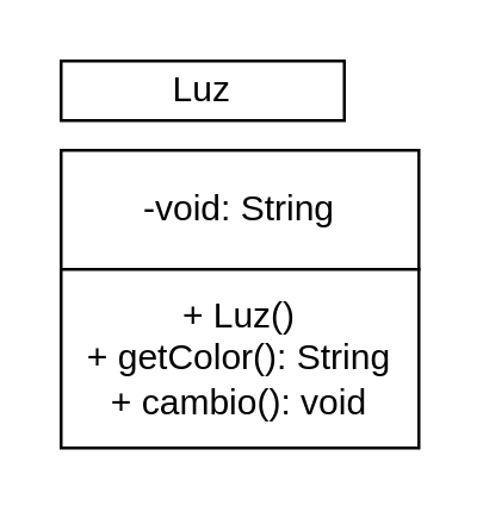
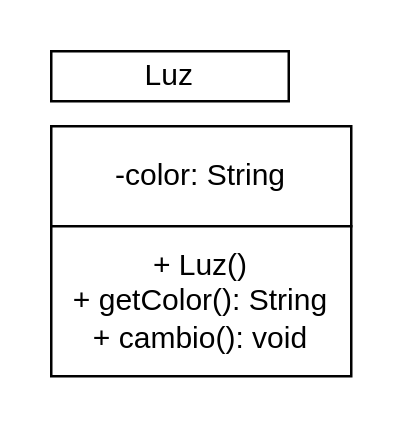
  <mxCell id="0" />
  <mxCell id="1" parent="0" />
  <mxCell id="2" value="Luz" style="rounded=0;whiteSpace=wrap;html=1;" vertex="1" parent="1"><mxGeometry x="20" y="20" width="95" height="20" as="geometry" /></mxCell>
- <mxCell id="3" value="-void: String" style="rounded=0;whiteSpace=wrap;html=1;" vertex="1" parent="1"><mxGeometry x="20" y="50" width="120" height="40" as="geometry" /></mxCell>
+ <mxCell id="3" value="-color: String" style="rounded=0;whiteSpace=wrap;html=1;" vertex="1" parent="1"><mxGeometry x="20" y="50" width="120" height="40" as="geometry" /></mxCell>
  <mxCell id="4" value="+ Luz()&lt;div&gt;+ getColor(): String&lt;/div&gt;&lt;div&gt;+ cambio(): void&lt;/div&gt;" style="rounded=0;whiteSpace=wrap;html=1;" vertex="1" parent="1"><mxGeometry x="20" y="90" width="120" height="60" as="geometry" /></mxCell>
